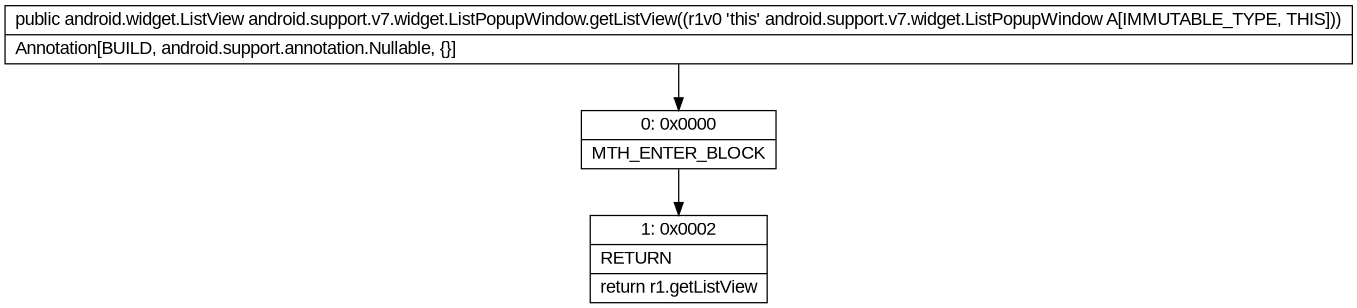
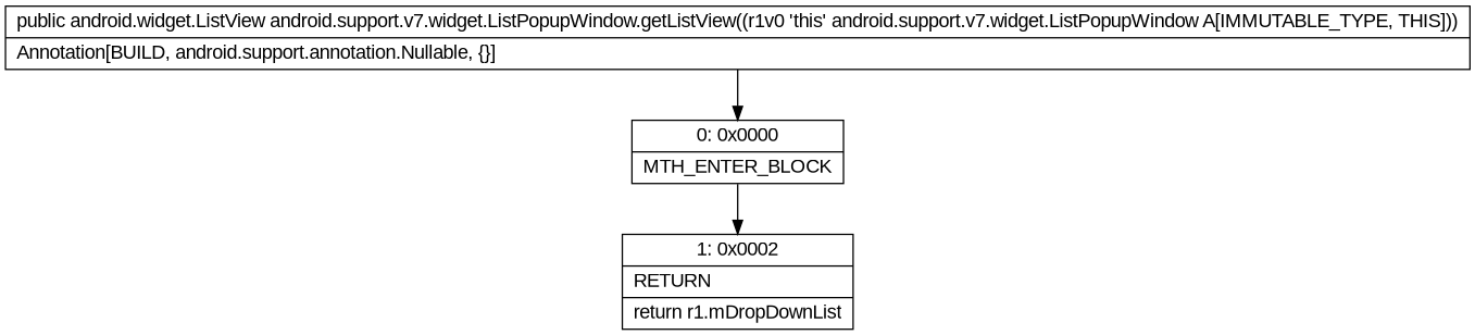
  digraph {
    fontname="Liberation Sans"
    node [shape=record fontname="Liberation Sans"]
    edge [fontname="Liberation Sans"]
    n1 [label="{0\:\ 0x0000|MTH_ENTER_BLOCK\l}"]
-   n2 [label="{1\:\ 0x0002|RETURN\l|return r1.getListView\l}"]
+   n2 [label="{1\:\ 0x0002|RETURN\l|return r1.mDropDownList\l}"]
    n3 [label="{public android.widget.ListView android.support.v7.widget.ListPopupWindow.getListView((r1v0 'this' android.support.v7.widget.ListPopupWindow A[IMMUTABLE_TYPE, THIS]))  | Annotation[BUILD, android.support.annotation.Nullable, \{\}]\l}"]
    n1 -> n2
    n3 -> n1
  }
